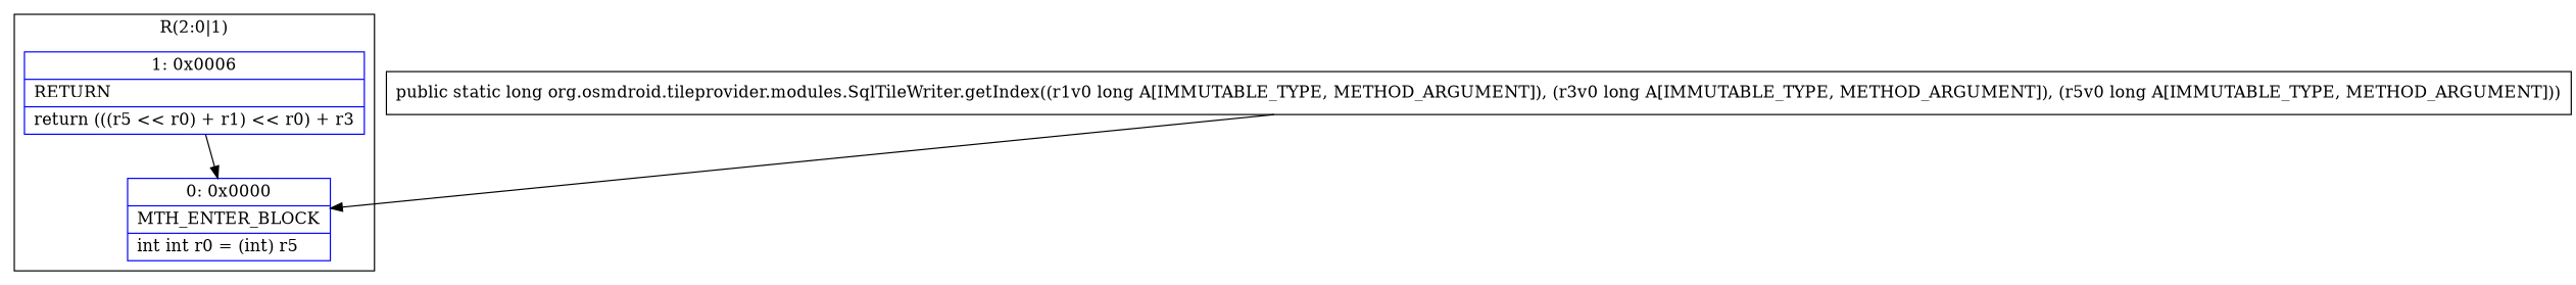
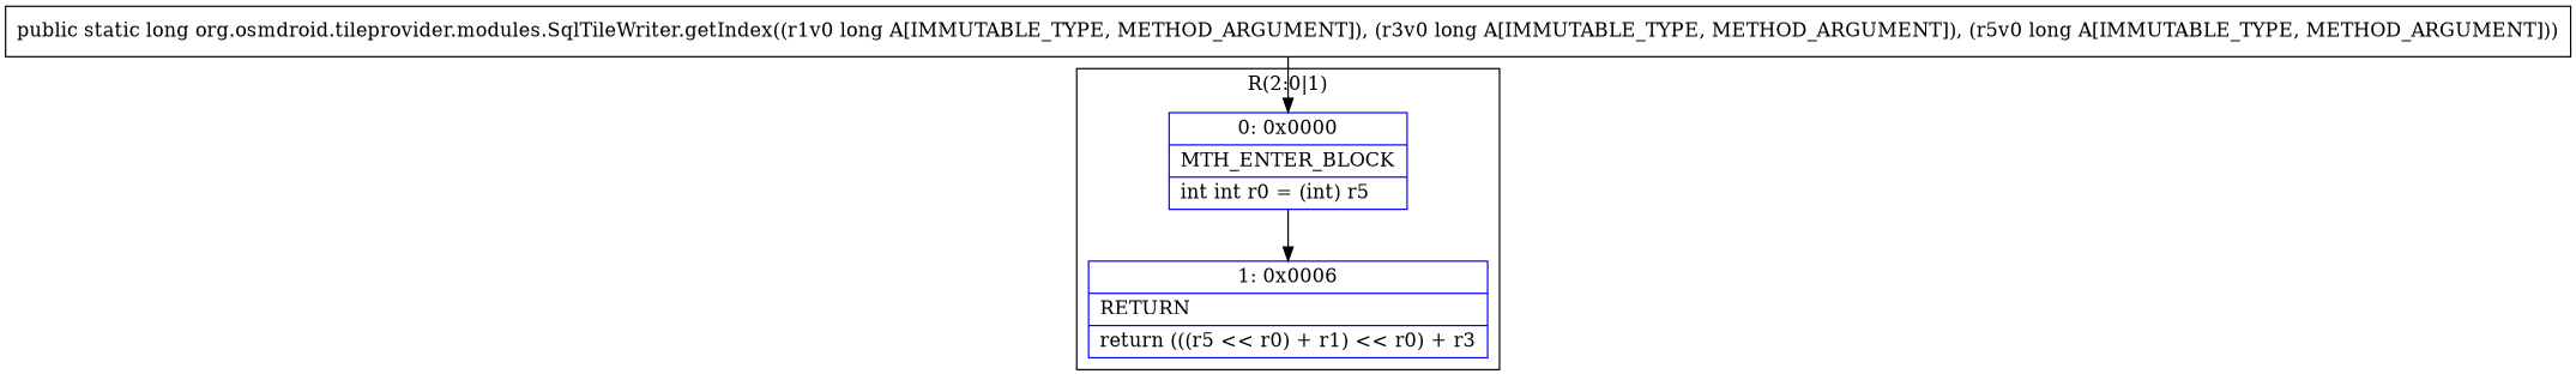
  digraph {
    node [color=blue shape=record]
    n1 [label="{0\:\ 0x0000|MTH_ENTER_BLOCK\l|int int r0 = (int) r5\l}"]
    n2 [label="{1\:\ 0x0006|RETURN\l|return (((r5 \<\< r0) + r1) \<\< r0) + r3\l}"]
    n3 [label="{public static long org.osmdroid.tileprovider.modules.SqlTileWriter.getIndex((r1v0 long A[IMMUTABLE_TYPE, METHOD_ARGUMENT]), (r3v0 long A[IMMUTABLE_TYPE, METHOD_ARGUMENT]), (r5v0 long A[IMMUTABLE_TYPE, METHOD_ARGUMENT])) }" color=""]
    subgraph cluster_1 {
      label="R(2:0|1)"
      n1
      n2
    }
-   n2 -> n1
+   n1 -> n2
    n3 -> n1
  }
